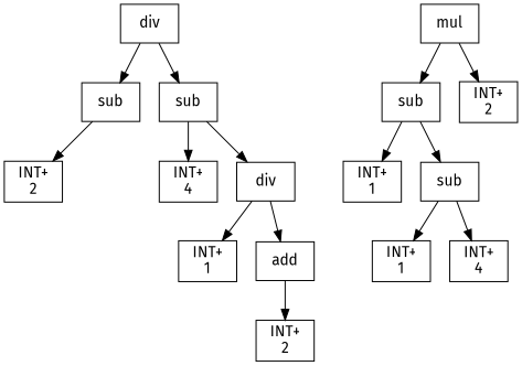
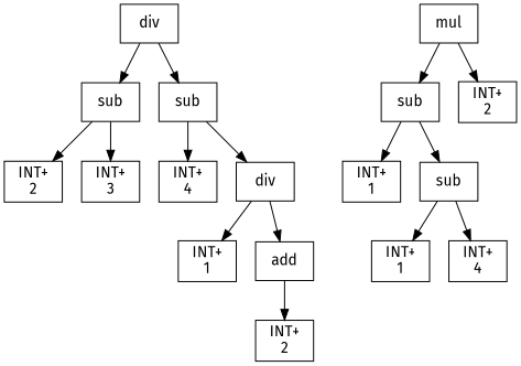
  digraph {
    fontname="Fira Sans"
    node [fontname="Fira Sans" shape=box]
    edge [fontname="Fira Sans"]
    n1 [label=div]
    n2 [label=sub]
    n3 [label=sub]
    n4 [label="INT+\n2"]
+   n5 [label="INT+\n3"]
    n6 [label="INT+\n4"]
    n7 [label=div]
    n8 [label="INT+\n1"]
    n9 [label=add]
    n10 [label="INT+\n2"]
    n11 [label=mul]
    n12 [label=sub]
    n13 [label="INT+\n2"]
    n14 [label="INT+\n1"]
    n15 [label=sub]
    n16 [label="INT+\n1"]
    n17 [label="INT+\n4"]
    n1 -> n2
    n1 -> n3
    n2 -> n4
+   n2 -> n5
    n3 -> n6
    n3 -> n7
    n7 -> n8
    n7 -> n9
    n9 -> n10
    n11 -> n12
    n11 -> n13
    n12 -> n14
    n12 -> n15
    n15 -> n16
    n15 -> n17
  }
